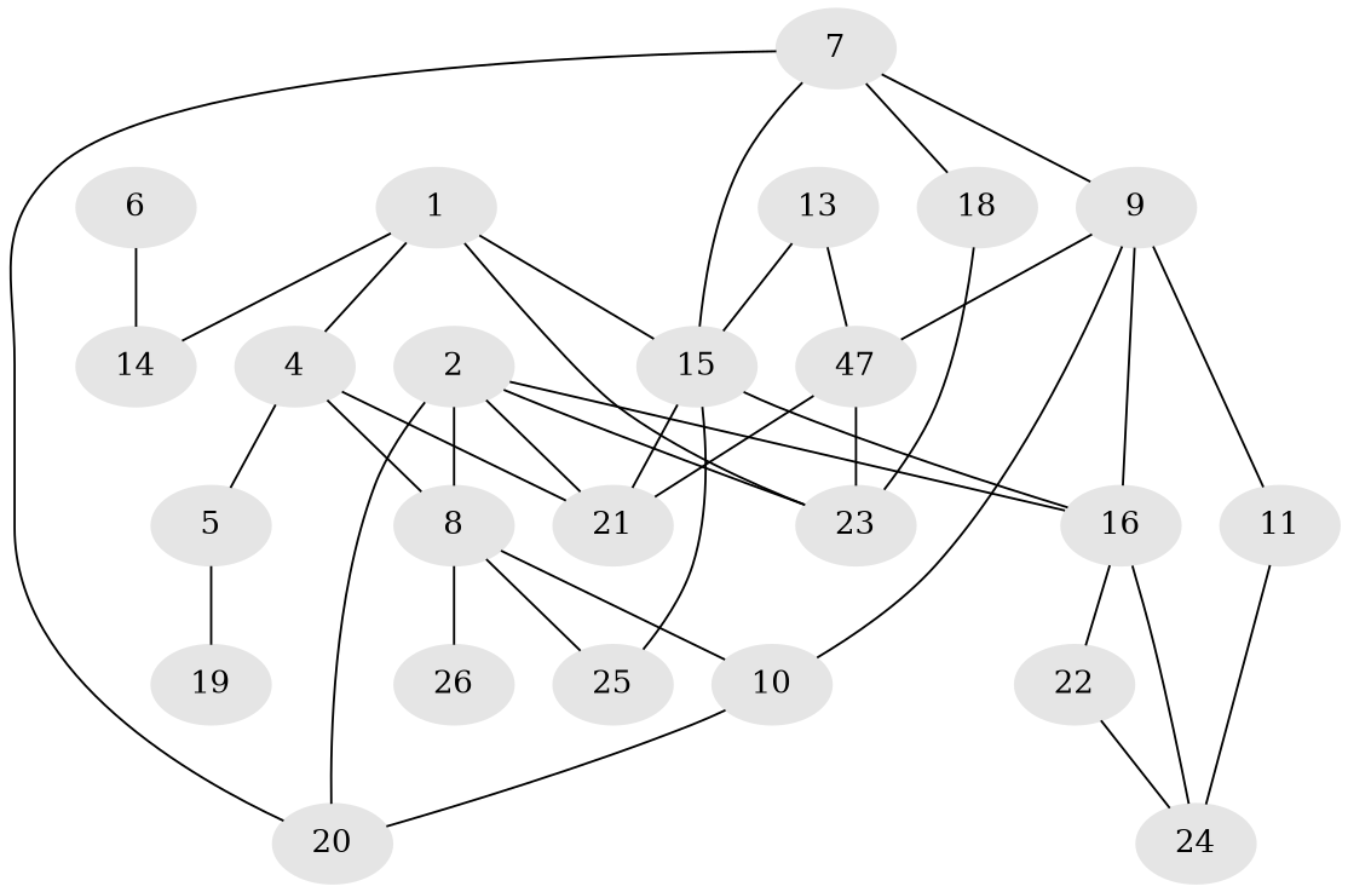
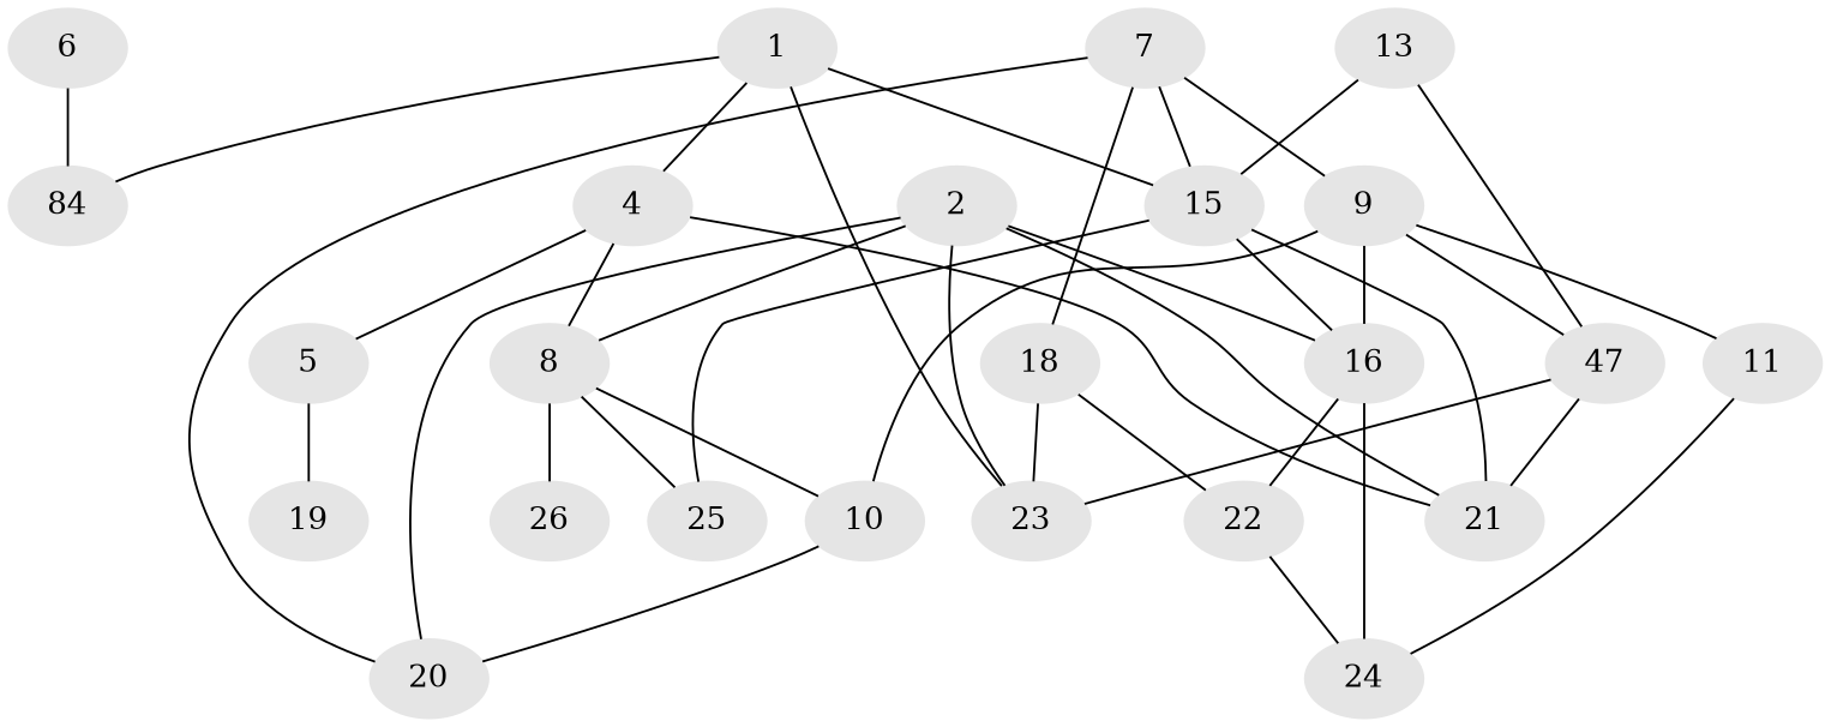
  graph {
    node [color=gray90 style=filled]
    edge [weight=1.0]
    1
    4
-   14
+   14 [label=84]
    15
    23
    8
    21
    5
    16
    25
    2
    20
    10
    26
    24
    22
    19
    6
    7
    9
    18
    n22 [label=47]
    11
    13
    1 -- 4
    1 -- 14
    1 -- 15
    1 -- 23
    4 -- 8
    4 -- 21
    4 -- 5
    15 -- 21
    15 -- 16
    15 -- 25
    8 -- 25
    8 -- 10
    8 -- 26
    5 -- 19
    16 -- 24
    16 -- 22
    2 -- 23
    2 -- 8
    2 -- 21
    2 -- 16 [weight=2.0]
    2 -- 20 [weight=2.0]
    10 -- 20
    22 -- 24
    6 -- 14
    7 -- 15
    7 -- 20
    7 -- 9
    7 -- 18
    9 -- 16
    9 -- 10
    9 -- n22
    9 -- 11
    18 -- 23
+   18 -- 22
    n22 -- 23
    n22 -- 21
    11 -- 24
    13 -- 15
    13 -- n22
  }
